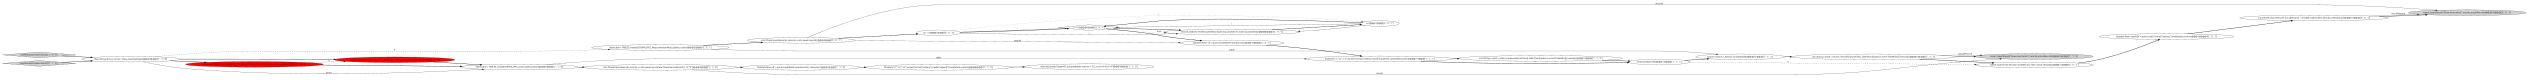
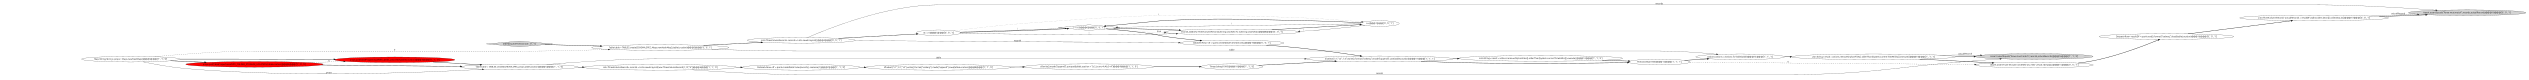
  digraph {
    fontname=Ubuntu
    rankdir=LR
    node [fillcolor=white fontname=Ubuntu shape=ellipse style=filled]
    edge [fontname=Ubuntu style=bold]
    n1 [fillcolor=lightgray label="Assert.assertEquals(\"Rows must match\",records,actualRecords)@@@16@@@['1', '1', '0']"]
    n2 [label="int i = 0@@@5@@@['0', '0', '1']"]
    n3 [label="i < 100@@@6@@@['0', '0', '1']" shape=diamond]
    n4 [label="records.add(new ThreeColumnRecord(i,String.valueOf(i % 3),String.valueOf(i)))@@@8@@@['0', '0', '1']"]
    n5 [label="i++@@@7@@@['0', '0', '1']"]
    n6 [label="Dataset<Row> df = spark.createDataFrame(records,)@@@10@@@['0', '0', '1']"]
    n7 [fillcolor=red label="props.put(TableProperties.WRITE_DATA_LOCATION,tableLocation)@@@4@@@['0', '1', '0']"]
    n8 [label="Table table = TABLES.create(SCHEMA,SPEC,props,tableLocation)@@@5@@@['1', '1', '0']"]
    n9 [label="df.select(\"c1\",\"c2\",\"c3\").write().format(\"iceberg\").mode(\"append\").save(tableLocation)@@@11@@@['1', '1', '1']"]
    n10 [label="List<ThreeColumnRecord> records = Lists.newArrayList(new ThreeColumnRecord(1,\"A\",\"A\"))@@@6@@@['1', '1', '0']"]
+   n11 [fillcolor=lightgray label="testManyLeafPartitions['0', '0', '1']" shape=diamond]
    n12 [label="Table table = TABLES.create(SCHEMA,SPEC,Maps.newHashMap(),tableLocation)@@@3@@@['0', '0', '1']"]
    n13 [label="Actions actions = Actions.forTable(table)@@@13@@@['1', '1', '1']"]
    n14 [label="List<ThreeColumnRecord> records = Lists.newArrayList()@@@4@@@['0', '0', '1']"]
    n15 [label="List<String> result = actions.removeOrphanFiles().olderThan(System.currentTimeMillis()).execute()@@@14@@@['1', '1', '1']"]
    n16 [fillcolor=lightgray label="Assert.assertEquals(\"Rows must match\",records,actualRecords)@@@18@@@['0', '0', '1']"]
    n17 [label="Dataset<Row> df = spark.createDataFrame(records,).coalesce(1)@@@7@@@['1', '1', '0']"]
    n18 [label="df.select(\"c1\",\"c2\",\"c3\").write().format(\"iceberg\").mode(\"append\").save(tableLocation)@@@8@@@['1', '1', '0']"]
    n19 [label="df.write().mode(\"append\").parquet(tableLocation + \"/c2_trunc=AA/c3=A\")@@@9@@@['1', '1', '0']"]
-   n20 [fillcolor=lightgray label="testMetadataFolderIsIntact['1', '0', '0']" shape=diamond]
    n21 [label="Map<String,String> props = Maps.newHashMap()@@@3@@@['1', '1', '0']"]
    n22 [fillcolor=red label="props.put(TableProperties.WRITE_FOLDER_STORAGE_LOCATION,tableLocation)@@@4@@@['1', '0', '0']"]
    n23 [label="Assert.assertTrue(\"Should not delete any files\",result.isEmpty())@@@15@@@['0', '0', '1']"]
    n24 [label="Dataset<Row> resultDF = spark.read().format(\"iceberg\").load(tableLocation)@@@16@@@['0', '0', '1']"]
    n25 [label="List<ThreeColumnRecord> actualRecords = resultDF.as(Encoders.bean()).collectAsList()@@@17@@@['0', '0', '1']"]
+   n26 [label="Thread.sleep(1000)@@@10@@@['1', '1', '0']"]
    n27 [label="Thread.sleep(1000)@@@12@@@['1', '1', '1']"]
    n28 [label="List<String> result = actions.removeOrphanFiles().olderThan(System.currentTimeMillis()).execute()@@@12@@@['1', '1', '0']"]
-   n29 [fillcolor=lightgray label="testMetadataFolderIsIntact['0', '1', '0']" shape=diamond]
    n2 -> n3 [label=i style=solid]
    n2 -> n3
    n2 -> n4 [label=i style=solid]
    n2 -> n5 [label=i style=dotted]
    n3 -> n4
    n3 -> n4 [label=true style=dotted]
    n3 -> n6
    n4 -> n5
    n5 -> n3
    n5 -> n3 [label=i style=solid]
    n5 -> n4 [label=i style=solid]
    n6 -> n9
    n7 -> n8
    n8 -> n9 [label=table style=solid]
    n8 -> n10
    n9 -> n27
    n9 -> n28
    n10 -> n1 [label=records style=solid]
    n10 -> n17
+   n11 -> n12
    n12 -> n13 [label=table style=solid]
    n12 -> n14
    n13 -> n15
    n14 -> n2
    n14 -> n6 [label=records style=solid]
    n14 -> n16 [label=records style=solid]
    n15 -> n1
    n15 -> n1 [label=actualRecords style=solid]
    n15 -> n23
    n17 -> n18
    n18 -> n19
-   n20 -> n21
+   n19 -> n26
    n21 -> n7
    n21 -> n8 [label=props style=solid]
    n21 -> n12 [label=0 style=dashed]
    n21 -> n22
    n22 -> n7 [label=0 style=dashed]
    n22 -> n8
    n23 -> n24
    n24 -> n25
    n25 -> n16 [label=actualRecords style=solid]
    n25 -> n16
+   n26 -> n9
    n27 -> n13
    n27 -> n23 [label=0 style=dashed]
    n28 -> n27
-   n29 -> n21
  }
